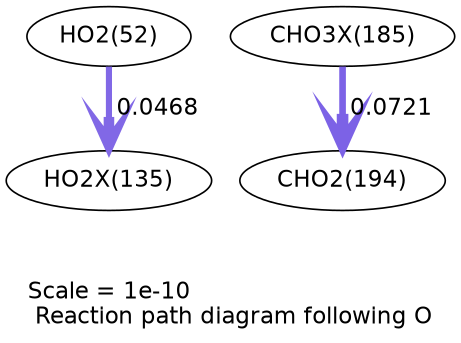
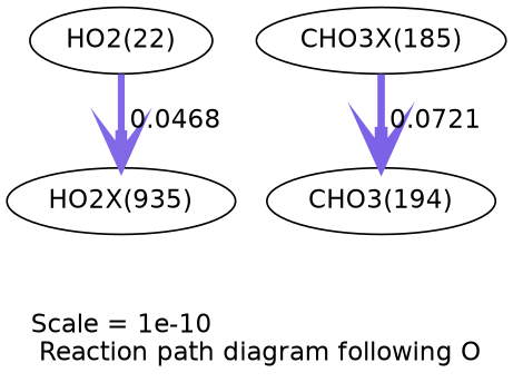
  digraph {
    fontname=Helvetica
    label="Scale = 1e-10\l Reaction path diagram following O"
    node [fontname=Helvetica]
    edge [arrowhead=vee fontname=Helvetica]
-   n1 [label="HO2(52)"]
-   n2 [label="HO2X(135)"]
+   n1 [label="HO2(22)"]
+   n2 [label="HO2X(935)"]
    n3 [label="CHO3X(185)"]
-   n4 [label="CHO2(194)"]
+   n4 [label="CHO3(194)"]
    n1 -> n2 [arrowsize=1.84 color="0.7, 0.547, 0.9" label=" 0.0468" penwidth=3.69]
    n3 -> n4 [arrowsize=2.01 color="0.7, 0.572, 0.9" label=" 0.0721" penwidth=4.01]
  }
